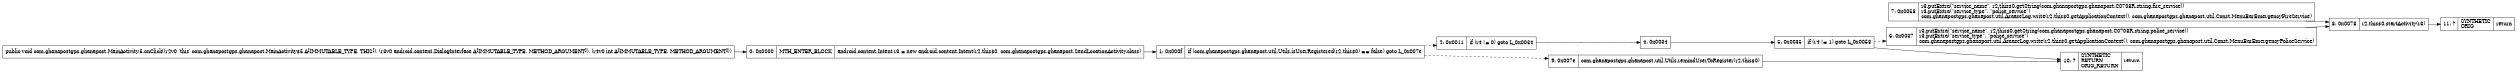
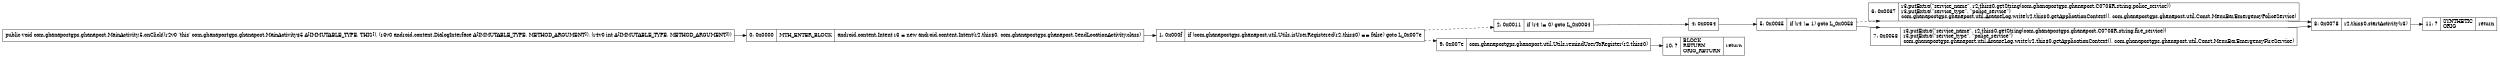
  digraph {
    rankdir=LR
    node [shape=record]
    n1 [label="{0\:\ 0x0000|MTH_ENTER_BLOCK\l|android.content.Intent r3 = new android.content.Intent(r2.this$0, com.ghanapostgps.ghanapost.SendLocationActivity.class)\l}"]
    n2 [label="{1\:\ 0x000f|if (com.ghanapostgps.ghanapost.util.Utils.isUserRegistered(r2.this$0) == false) goto L_0x007e\l}"]
    n3 [label="{2\:\ 0x0011|if (r4 != 0) goto L_0x0034\l}"]
    n4 [label="{9\:\ 0x007e|com.ghanapostgps.ghanapost.util.Utils.remindUserToRegister(r2.this$0)\l}"]
    n5 [label="{4\:\ 0x0034}"]
-   n6 [label="{10\:\ ?|SYNTHETIC\lRETURN\lORIG_RETURN\l|return\l}"]
+   n6 [label="{10\:\ ?|BLOCK\lRETURN\lORIG_RETURN\l|return\l}"]
    n7 [label="{5\:\ 0x0035|if (r4 != 1) goto L_0x0058\l}"]
    n8 [label="{8\:\ 0x0078|r2.this$0.startActivity(r3)\l}"]
    n9 [label="{11\:\ ?|SYNTHETIC\lORIG\l|return\l}"]
    n10 [label="{6\:\ 0x0037|r3.putExtra(\"service_name\", r2.this$0.getString(com.ghanapostgps.ghanapost.C0708R.string.police_service))\lr3.putExtra(\"service_type\", \"police_service\")\lcom.ghanapostgps.ghanapost.util.AsaaseLog.write(r2.this$0.getApplicationContext(), com.ghanapostgps.ghanapost.util.Const.MenuBarEmergencyPoliceService)\l}"]
    n11 [label="{7\:\ 0x0058|r3.putExtra(\"service_name\", r2.this$0.getString(com.ghanapostgps.ghanapost.C0708R.string.fire_service))\lr3.putExtra(\"service_type\", \"police_service\")\lcom.ghanapostgps.ghanapost.util.AsaaseLog.write(r2.this$0.getApplicationContext(), com.ghanapostgps.ghanapost.util.Const.MenuBarEmergencyFireService)\l}"]
    n12 [label="{public void com.ghanapostgps.ghanapost.MainActivity.5.onClick((r2v0 'this' com.ghanapostgps.ghanapost.MainActivity$5 A[IMMUTABLE_TYPE, THIS]), (r3v0 android.content.DialogInterface A[IMMUTABLE_TYPE, METHOD_ARGUMENT]), (r4v0 int A[IMMUTABLE_TYPE, METHOD_ARGUMENT])) }"]
    n1 -> n2
    n2 -> n3 [style=dashed]
    n2 -> n4 [style=dashed]
    n3 -> n5
    n4 -> n6
    n5 -> n7
    n7 -> n10 [style=dashed]
-   n7 -> n6
+   n7 -> n11
    n8 -> n9
    n10 -> n8
    n11 -> n8
    n12 -> n1
  }
